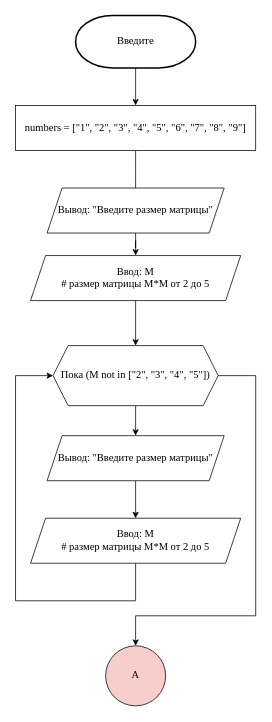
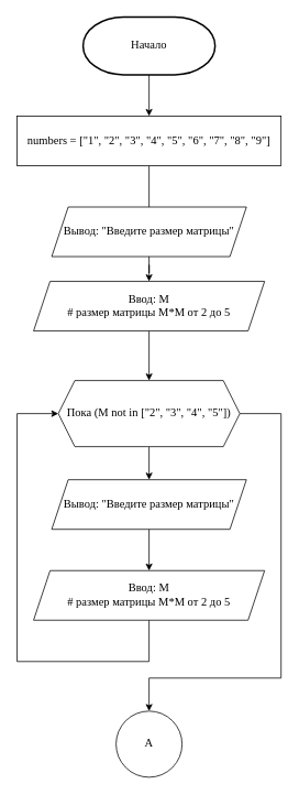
  <mxCell id="0" />
  <mxCell id="1" parent="0" />
  <mxCell id="2" style="edgeStyle=orthogonalEdgeStyle;rounded=0;orthogonalLoop=1;jettySize=auto;html=1;exitX=0.5;exitY=1;exitDx=0;exitDy=0;exitPerimeter=0;entryX=0.5;entryY=0;entryDx=0;entryDy=0;" parent="1" source="3" target="5" edge="1"><mxGeometry relative="1" as="geometry"><mxPoint x="180" y="105" as="targetPoint" /></mxGeometry></mxCell>
- <mxCell id="3" value="&lt;font style=&quot;font-size: 14px;&quot; face=&quot;Times New Roman&quot;&gt;Введите&lt;/font&gt;" style="strokeWidth=2;html=1;shape=mxgraph.flowchart.terminator;whiteSpace=wrap;" parent="1" vertex="1"><mxGeometry x="100" y="20" width="160" height="70" as="geometry" /></mxCell>
+ <mxCell id="3" value="&lt;font style=&quot;font-size: 14px;&quot; face=&quot;Times New Roman&quot;&gt;Начало&lt;/font&gt;" style="strokeWidth=2;html=1;shape=mxgraph.flowchart.terminator;whiteSpace=wrap;" parent="1" vertex="1"><mxGeometry x="100" y="20" width="160" height="70" as="geometry" /></mxCell>
  <mxCell id="4" style="edgeStyle=orthogonalEdgeStyle;rounded=0;orthogonalLoop=1;jettySize=auto;html=1;exitX=0.5;exitY=1;exitDx=0;exitDy=0;entryX=0.5;entryY=0;entryDx=0;entryDy=0;fontFamily=Times New Roman;fontSize=14;" parent="1" source="5" edge="1"><mxGeometry relative="1" as="geometry"><mxPoint x="180" y="260" as="targetPoint" /></mxGeometry></mxCell>
  <mxCell id="5" value="&lt;font style=&quot;font-size: 14px;&quot; face=&quot;Times New Roman&quot;&gt;numbers = [&quot;1&quot;, &quot;2&quot;, &quot;3&quot;, &quot;4&quot;, &quot;5&quot;, &quot;6&quot;, &quot;7&quot;, &quot;8&quot;, &quot;9&quot;]&lt;br&gt;&lt;/font&gt;" style="rounded=0;whiteSpace=wrap;html=1;" parent="1" vertex="1"><mxGeometry x="20" y="140" width="320" height="60" as="geometry" /></mxCell>
  <mxCell id="6" style="edgeStyle=orthogonalEdgeStyle;rounded=0;orthogonalLoop=1;jettySize=auto;html=1;exitX=0.5;exitY=1;exitDx=0;exitDy=0;fontFamily=Times New Roman;fontSize=14;" parent="1" source="7" target="9" edge="1"><mxGeometry relative="1" as="geometry" /></mxCell>
  <mxCell id="7" value="Вывод: &quot;Введите размер матрицы&quot;" style="shape=parallelogram;perimeter=parallelogramPerimeter;whiteSpace=wrap;html=1;fixedSize=1;fontFamily=Times New Roman;fontSize=14;" parent="1" vertex="1"><mxGeometry x="62" y="250" width="236" height="60" as="geometry" /></mxCell>
  <mxCell id="8" style="edgeStyle=orthogonalEdgeStyle;rounded=0;orthogonalLoop=1;jettySize=auto;html=1;entryX=0.5;entryY=0;entryDx=0;entryDy=0;fontFamily=Times New Roman;fontSize=14;" parent="1" source="9" target="12" edge="1"><mxGeometry relative="1" as="geometry" /></mxCell>
  <mxCell id="9" value="Ввод: M &lt;br&gt;# размер матрицы M*M от 2 до 5" style="shape=parallelogram;perimeter=parallelogramPerimeter;whiteSpace=wrap;html=1;fixedSize=1;fontFamily=Times New Roman;fontSize=14;" parent="1" vertex="1"><mxGeometry x="40" y="340" width="280" height="60" as="geometry" /></mxCell>
  <mxCell id="10" style="edgeStyle=orthogonalEdgeStyle;rounded=0;orthogonalLoop=1;jettySize=auto;html=1;entryX=0.5;entryY=0;entryDx=0;entryDy=0;fontFamily=Times New Roman;fontSize=14;" parent="1" source="12" target="14" edge="1"><mxGeometry relative="1" as="geometry" /></mxCell>
  <mxCell id="11" style="edgeStyle=orthogonalEdgeStyle;rounded=0;orthogonalLoop=1;jettySize=auto;html=1;fontFamily=Times New Roman;fontSize=14;" parent="1" source="12" edge="1"><mxGeometry relative="1" as="geometry"><mxPoint x="180" y="860" as="targetPoint" /><Array as="points"><mxPoint x="340" y="500" /><mxPoint x="340" y="820" /><mxPoint x="180" y="820" /></Array></mxGeometry></mxCell>
  <mxCell id="12" value="Пока (M not in [&quot;2&quot;, &quot;3&quot;, &quot;4&quot;, &quot;5&quot;])" style="shape=hexagon;perimeter=hexagonPerimeter2;whiteSpace=wrap;html=1;fixedSize=1;fontFamily=Times New Roman;fontSize=14;" parent="1" vertex="1"><mxGeometry x="70" y="460" width="220" height="80" as="geometry" /></mxCell>
  <mxCell id="13" style="edgeStyle=orthogonalEdgeStyle;rounded=0;orthogonalLoop=1;jettySize=auto;html=1;fontFamily=Times New Roman;fontSize=14;" parent="1" source="14" target="16" edge="1"><mxGeometry relative="1" as="geometry" /></mxCell>
  <mxCell id="14" value="Вывод: &quot;Введите размер матрицы&quot;" style="shape=parallelogram;perimeter=parallelogramPerimeter;whiteSpace=wrap;html=1;fixedSize=1;fontFamily=Times New Roman;fontSize=14;" parent="1" vertex="1"><mxGeometry x="62" y="580" width="236" height="60" as="geometry" /></mxCell>
  <mxCell id="15" style="edgeStyle=orthogonalEdgeStyle;rounded=0;orthogonalLoop=1;jettySize=auto;html=1;exitX=0.5;exitY=1;exitDx=0;exitDy=0;fontFamily=Times New Roman;fontSize=14;entryX=0;entryY=0.5;entryDx=0;entryDy=0;" parent="1" source="16" target="12" edge="1"><mxGeometry relative="1" as="geometry"><mxPoint x="10" y="520" as="targetPoint" /><Array as="points"><mxPoint x="180" y="800" /><mxPoint x="20" y="800" /><mxPoint x="20" y="500" /></Array></mxGeometry></mxCell>
  <mxCell id="16" value="Ввод: M &lt;br&gt;# размер матрицы M*M от 2 до 5" style="shape=parallelogram;perimeter=parallelogramPerimeter;whiteSpace=wrap;html=1;fixedSize=1;fontFamily=Times New Roman;fontSize=14;" parent="1" vertex="1"><mxGeometry x="40" y="690" width="280" height="60" as="geometry" /></mxCell>
- <mxCell id="17" value="A" style="ellipse;whiteSpace=wrap;html=1;aspect=fixed;fontFamily=Times New Roman;fontSize=14;fillColor=#f8cecc;" parent="1" vertex="1"><mxGeometry x="140" y="860" width="80" height="80" as="geometry" /></mxCell>
+ <mxCell id="17" value="A" style="ellipse;whiteSpace=wrap;html=1;aspect=fixed;fontFamily=Times New Roman;fontSize=14;" parent="1" vertex="1"><mxGeometry x="140" y="860" width="80" height="80" as="geometry" /></mxCell>
